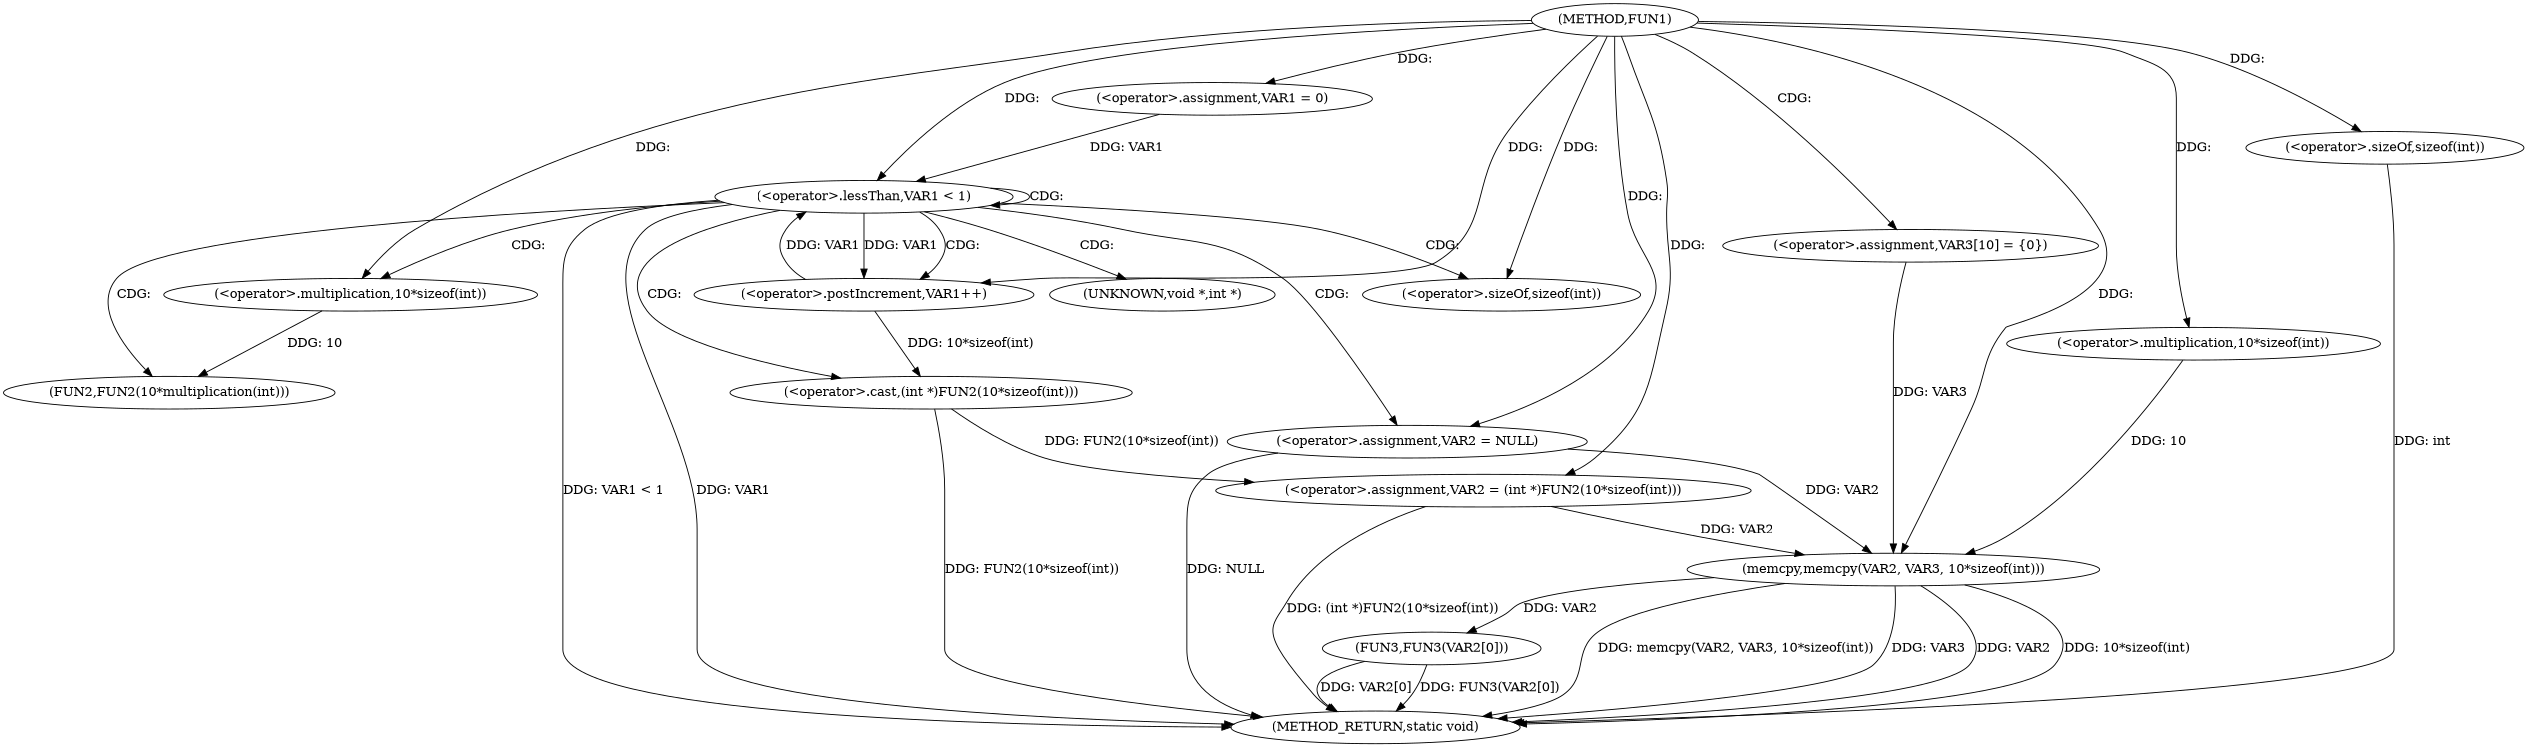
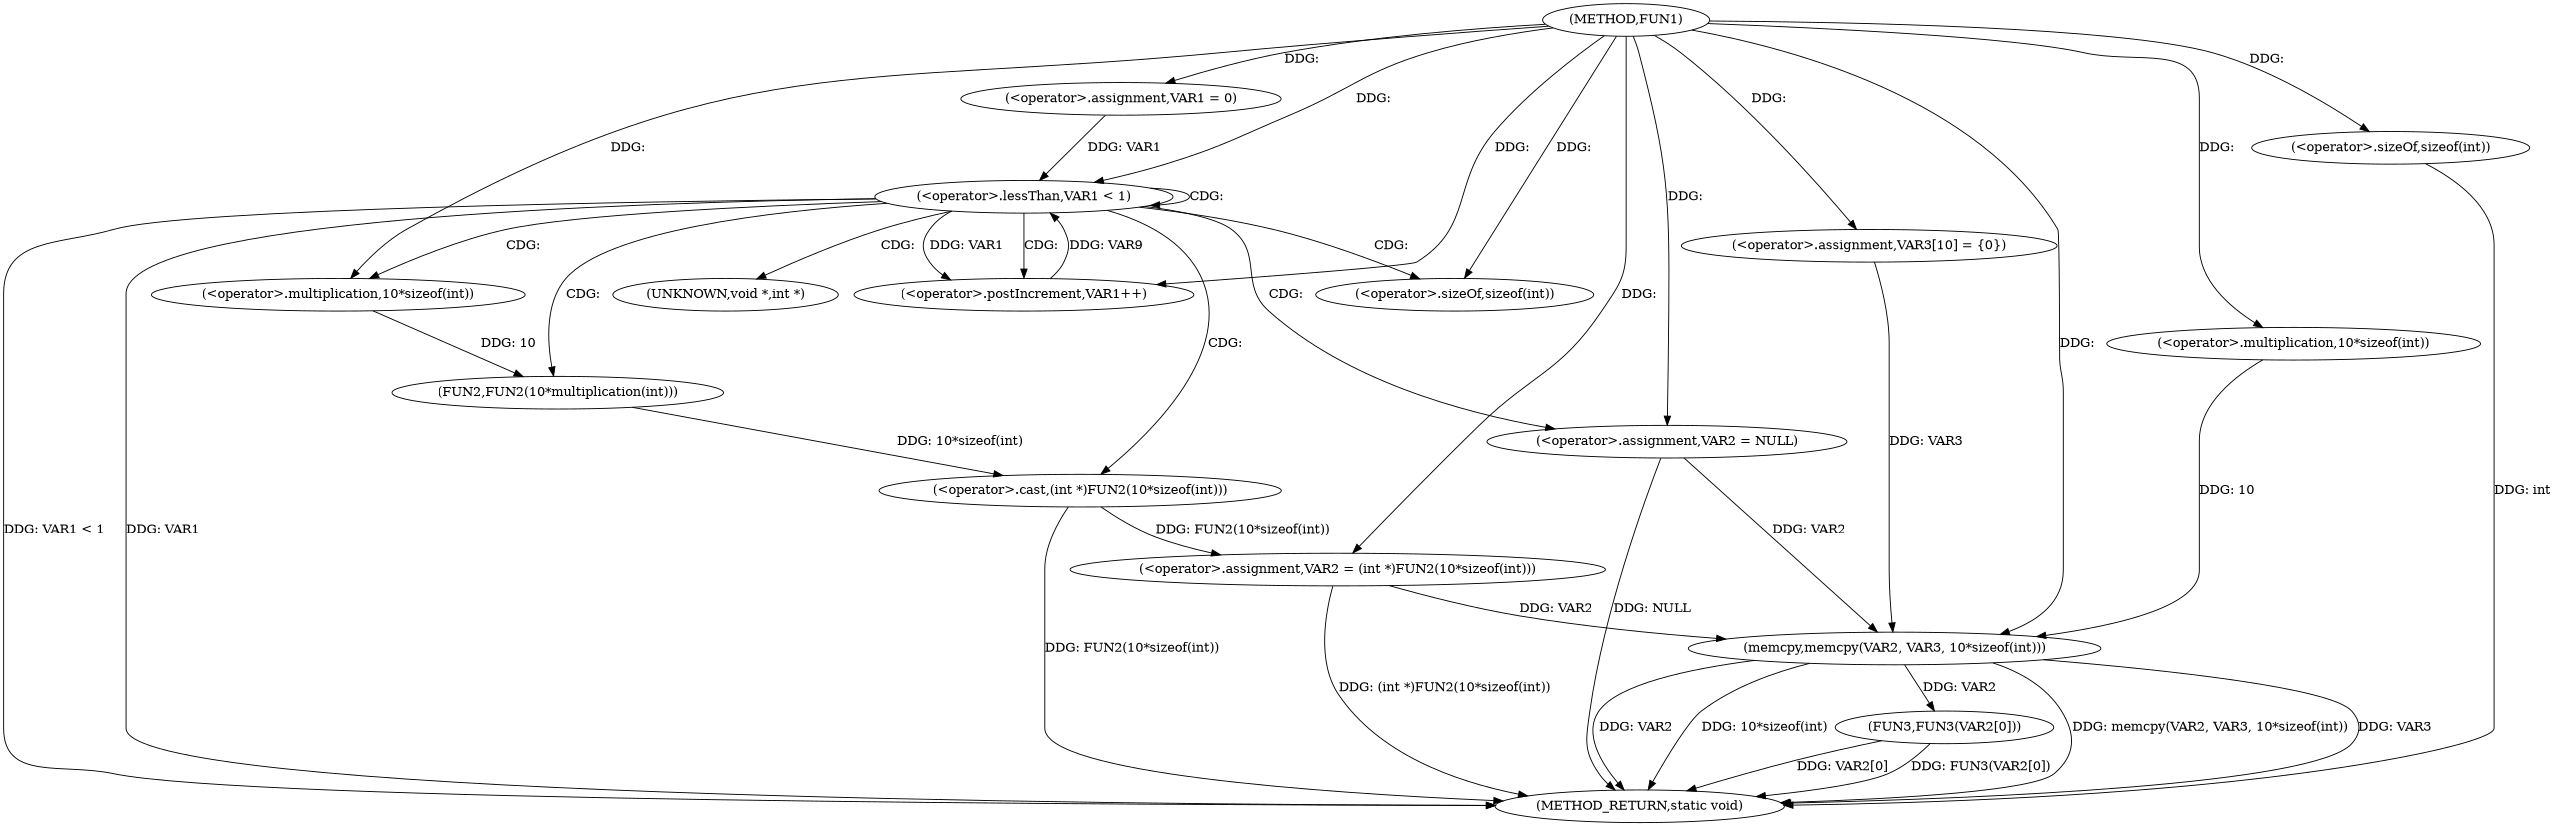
  digraph {
    n1 [label="(METHOD,FUN1)"]
    n2 [label="(<operator>.assignment,VAR2 = NULL)"]
    n3 [label="(<operator>.assignment,VAR1 = 0)"]
    n4 [label="(<operator>.lessThan,VAR1 < 1)"]
    n5 [label="(<operator>.postIncrement,VAR1++)"]
    n6 [label="(<operator>.assignment,VAR2 = (int *)FUN2(10*sizeof(int)))"]
    n7 [label="(<operator>.multiplication,10*sizeof(int))"]
    n8 [label="(<operator>.sizeOf,sizeof(int))"]
    n9 [label="(<operator>.assignment,VAR3[10] = {0})"]
    n10 [label="(memcpy,memcpy(VAR2, VAR3, 10*sizeof(int)))"]
    n11 [label="(<operator>.multiplication,10*sizeof(int))"]
    n12 [label="(<operator>.sizeOf,sizeof(int))"]
    n13 [label="(METHOD_RETURN,static void)"]
    n14 [label="(<operator>.cast,(int *)FUN2(10*sizeof(int)))"]
    n15 [label="(FUN2,FUN2(10*multiplication(int)))"]
    n16 [label="(UNKNOWN,void *,int *)"]
    n17 [label="(FUN3,FUN3(VAR2[0]))"]
    n1 -> n2 [label="DDG: "]
    n1 -> n3 [label="DDG: "]
    n1 -> n4 [label="DDG: "]
    n1 -> n5 [label="DDG: "]
    n1 -> n6 [label="DDG: "]
    n1 -> n7 [label="DDG: "]
    n1 -> n8 [label="DDG: "]
-   n1 -> n9 [label="CDG: "]
+   n1 -> n9 [label="DDG: "]
    n1 -> n10 [label="DDG: "]
    n1 -> n11 [label="DDG: "]
    n1 -> n12 [label="DDG: "]
    n2 -> n10 [label="DDG: VAR2"]
    n2 -> n13 [label="DDG: NULL"]
    n3 -> n4 [label="DDG: VAR1"]
    n4 -> n2 [label="CDG: "]
    n4 -> n4 [label="CDG: "]
    n4 -> n5 [label="DDG: VAR1"]
    n4 -> n5 [label="CDG: "]
    n4 -> n7 [label="CDG: "]
    n4 -> n8 [label="CDG: "]
    n4 -> n13 [label="DDG: VAR1 < 1"]
    n4 -> n13 [label="DDG: VAR1"]
    n4 -> n14 [label="CDG: "]
    n4 -> n15 [label="CDG: "]
    n4 -> n16 [label="CDG: "]
-   n5 -> n4 [label="DDG: VAR1"]
+   n5 -> n4 [label="DDG: VAR9"]
    n6 -> n10 [label="DDG: VAR2"]
    n6 -> n13 [label="DDG: (int *)FUN2(10*sizeof(int))"]
    n7 -> n15 [label="DDG: 10"]
    n9 -> n10 [label="DDG: VAR3"]
    n10 -> n13 [label="DDG: memcpy(VAR2, VAR3, 10*sizeof(int))"]
    n10 -> n13 [label="DDG: VAR3"]
    n10 -> n13 [label="DDG: VAR2"]
    n10 -> n13 [label="DDG: 10*sizeof(int)"]
    n10 -> n17 [label="DDG: VAR2"]
    n11 -> n10 [label="DDG: 10"]
    n12 -> n13 [label="DDG: int"]
    n14 -> n6 [label="DDG: FUN2(10*sizeof(int))"]
    n14 -> n13 [label="DDG: FUN2(10*sizeof(int))"]
-   n5 -> n14 [label="DDG: 10*sizeof(int)"]
+   n15 -> n14 [label="DDG: 10*sizeof(int)"]
    n17 -> n13 [label="DDG: VAR2[0]"]
    n17 -> n13 [label="DDG: FUN3(VAR2[0])"]
  }
